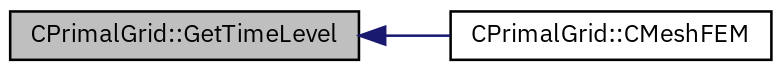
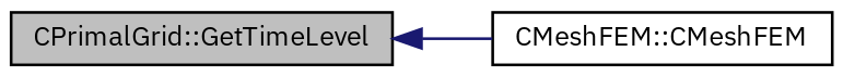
  digraph {
    rankdir=LR
    fontname="IBM Plex Sans"
    node [color=black fontname="IBM Plex Sans" fontsize=10 shape=record style=filled]
    n1 [fillcolor=grey75 fontcolor=black height=0.2 label="CPrimalGrid::GetTimeLevel" width=0.4]
-   n2 [fillcolor=white height=0.2 label="CPrimalGrid::CMeshFEM" width=0.4]
+   n2 [fillcolor=white height=0.2 label="CMeshFEM::CMeshFEM" width=0.4]
    n1 -> n2 [color=midnightblue dir=back fontname="IBM Plex Sans" fontsize=10 labelfontname=Helvetica labelfontsize=10 style=solid]
  }
